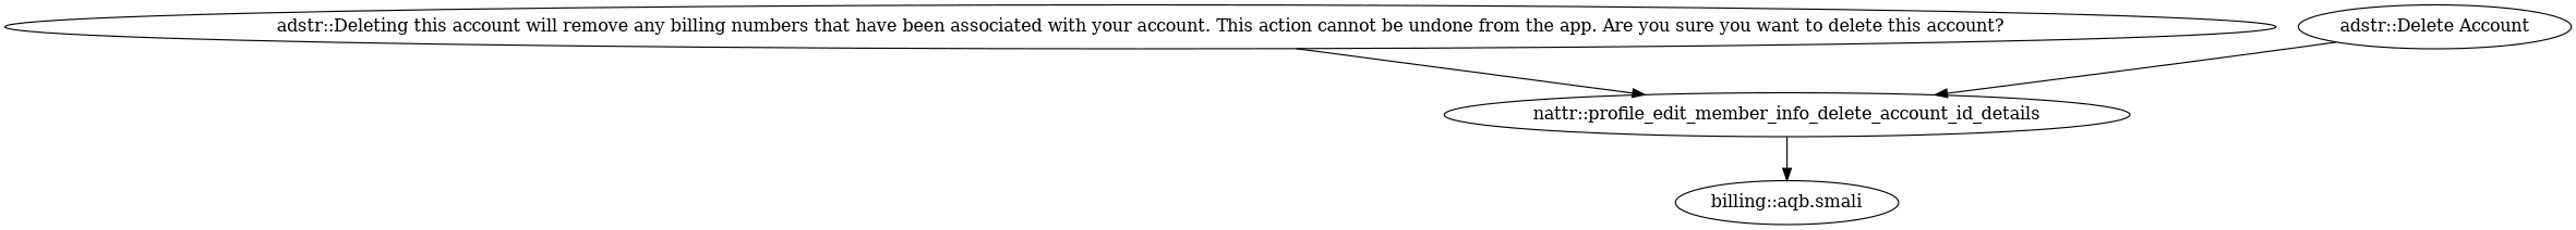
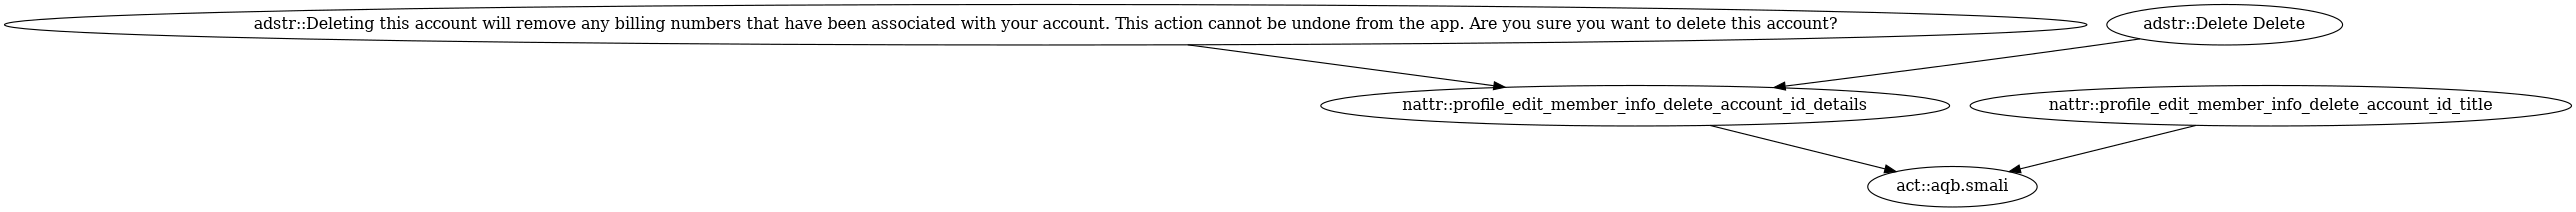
  digraph {
    "adstr::Deleting this account will remove any billing numbers that have been associated with your account. This action cannot be undone from the app. Are you sure you want to delete this account?"
    "nattr::profile_edit_member_info_delete_account_id_details"
-   "act::aqb.smali" [label="billing::aqb.smali"]
-   "adstr::Delete Account"
+   "act::aqb.smali"
+   "adstr::Delete Account" [label="adstr::Delete Delete"]
+   "nattr::profile_edit_member_info_delete_account_id_title"
    "adstr::Deleting this account will remove any billing numbers that have been associated with your account. This action cannot be undone from the app. Are you sure you want to delete this account?" -> "nattr::profile_edit_member_info_delete_account_id_details"
    "nattr::profile_edit_member_info_delete_account_id_details" -> "act::aqb.smali"
    "adstr::Delete Account" -> "nattr::profile_edit_member_info_delete_account_id_details"
+   "nattr::profile_edit_member_info_delete_account_id_title" -> "act::aqb.smali"
  }
